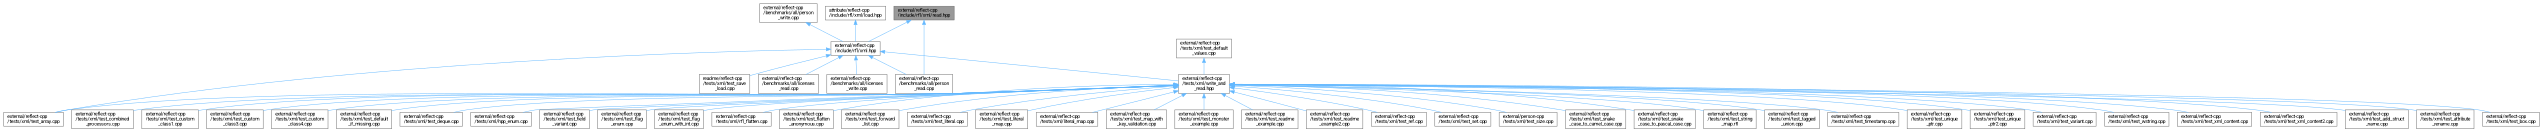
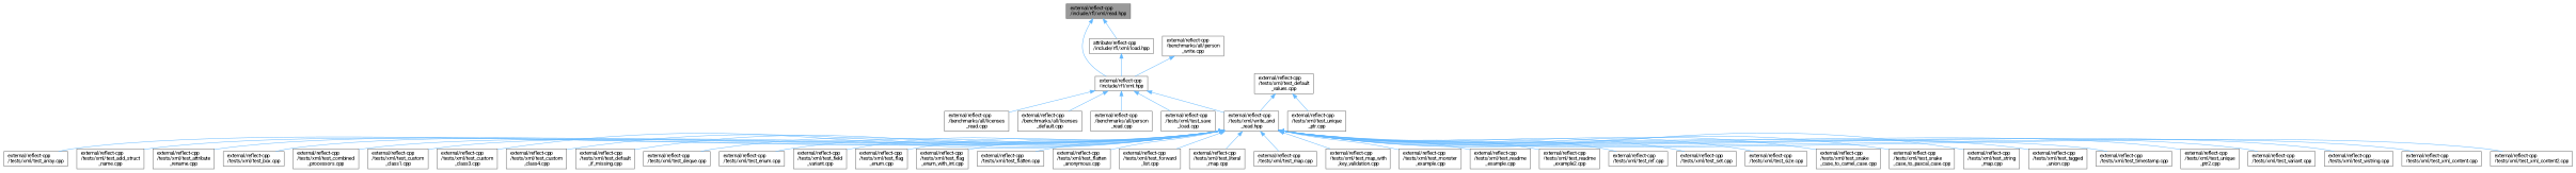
  digraph {
    fontname=Roboto
    node [color=grey40 fillcolor=white fontname=Roboto fontsize=10 shape=box style=filled]
    edge [color=steelblue1 dir=back fontname=Roboto fontsize=10 labelfontname=Helvetica labelfontsize=10 style=solid]
    n1 [color=gray40 fillcolor=grey60 fontcolor=black height=0.2 label="external/reflect-cpp\l/include/rfl/xml/read.hpp" width=0.4]
    n2 [height=0.2 label="external/reflect-cpp\l/include/rfl/xml.hpp" width=0.4]
    n3 [height=0.2 label="attribute/reflect-cpp\l/include/rfl/xml/load.hpp" width=0.4]
    n4 [height=0.2 label="external/reflect-cpp\l/benchmarks/all/licenses\l_read.cpp" width=0.4]
-   n5 [height=0.2 label="external/reflect-cpp\l/benchmarks/all/licenses\l_write.cpp" width=0.4]
+   n5 [height=0.2 label="external/reflect-cpp\l/benchmarks/all/licenses\l_default.cpp" width=0.4]
    n6 [height=0.2 label="external/reflect-cpp\l/benchmarks/all/person\l_read.cpp" width=0.4]
    n7 [height=0.2 label="external/reflect-cpp\l/tests/xml/test_array.cpp" width=0.4]
-   n8 [height=0.2 label="readme/reflect-cpp\l/tests/xml/test_save\l_load.cpp" width=0.4]
+   n8 [height=0.2 label="external/reflect-cpp\l/tests/xml/test_save\l_load.cpp" width=0.4]
    n9 [height=0.2 label="external/reflect-cpp\l/tests/xml/write_and\l_read.hpp" width=0.4]
    n10 [height=0.2 label="external/reflect-cpp\l/benchmarks/all/person\l_write.cpp" width=0.4]
    n11 [height=0.2 label="external/reflect-cpp\l/tests/xml/test_add_struct\l_name.cpp" width=0.4]
    n12 [height=0.2 label="external/reflect-cpp\l/tests/xml/test_attribute\l_rename.cpp" width=0.4]
    n13 [height=0.2 label="external/reflect-cpp\l/tests/xml/test_box.cpp" width=0.4]
    n14 [height=0.2 label="external/reflect-cpp\l/tests/xml/test_combined\l_processors.cpp" width=0.4]
    n15 [height=0.2 label="external/reflect-cpp\l/tests/xml/test_custom\l_class1.cpp" width=0.4]
    n16 [height=0.2 label="external/reflect-cpp\l/tests/xml/test_custom\l_class3.cpp" width=0.4]
    n17 [height=0.2 label="external/reflect-cpp\l/tests/xml/test_custom\l_class4.cpp" width=0.4]
    n18 [height=0.2 label="external/reflect-cpp\l/tests/xml/test_default\l_if_missing.cpp" width=0.4]
    n19 [height=0.2 label="external/reflect-cpp\l/tests/xml/test_deque.cpp" width=0.4]
-   n20 [height=0.2 label="external/reflect-cpp\l/tests/xml/hpp_enum.cpp" width=0.4]
+   n20 [height=0.2 label="external/reflect-cpp\l/tests/xml/test_enum.cpp" width=0.4]
    n21 [height=0.2 label="external/reflect-cpp\l/tests/xml/test_field\l_variant.cpp" width=0.4]
    n22 [height=0.2 label="external/reflect-cpp\l/tests/xml/test_flag\l_enum.cpp" width=0.4]
    n23 [height=0.2 label="external/reflect-cpp\l/tests/xml/test_flag\l_enum_with_int.cpp" width=0.4]
-   n24 [height=0.2 label="external/reflect-cpp\l/tests/xml/rfl_flatten.cpp" width=0.4]
+   n24 [height=0.2 label="external/reflect-cpp\l/tests/xml/test_flatten.cpp" width=0.4]
    n25 [height=0.2 label="external/reflect-cpp\l/tests/xml/test_flatten\l_anonymous.cpp" width=0.4]
    n26 [height=0.2 label="external/reflect-cpp\l/tests/xml/test_forward\l_list.cpp" width=0.4]
-   n27 [height=0.2 label="external/reflect-cpp\l/tests/xml/test_literal.cpp" width=0.4]
    n28 [height=0.2 label="external/reflect-cpp\l/tests/xml/test_literal\l_map.cpp" width=0.4]
-   n29 [height=0.2 label="external/reflect-cpp\l/tests/xml/literal_map.cpp" width=0.4]
+   n29 [height=0.2 label="external/reflect-cpp\l/tests/xml/test_map.cpp" width=0.4]
    n30 [height=0.2 label="external/reflect-cpp\l/tests/xml/test_map_with\l_key_validation.cpp" width=0.4]
    n31 [height=0.2 label="external/reflect-cpp\l/tests/xml/test_monster\l_example.cpp" width=0.4]
    n32 [height=0.2 label="external/reflect-cpp\l/tests/xml/test_readme\l_example.cpp" width=0.4]
    n33 [height=0.2 label="external/reflect-cpp\l/tests/xml/test_readme\l_example2.cpp" width=0.4]
    n34 [height=0.2 label="external/reflect-cpp\l/tests/xml/test_ref.cpp" width=0.4]
    n35 [height=0.2 label="external/reflect-cpp\l/tests/xml/test_set.cpp" width=0.4]
-   n36 [height=0.2 label="external/person-cpp\l/tests/xml/test_size.cpp" width=0.4]
+   n36 [height=0.2 label="external/reflect-cpp\l/tests/xml/test_size.cpp" width=0.4]
    n37 [height=0.2 label="external/reflect-cpp\l/tests/xml/test_snake\l_case_to_camel_case.cpp" width=0.4]
    n38 [height=0.2 label="external/reflect-cpp\l/tests/xml/test_snake\l_case_to_pascal_case.cpp" width=0.4]
-   n39 [height=0.2 label="external/reflect-cpp\l/tests/xml/test_string\l_map.rfl" width=0.4]
+   n39 [height=0.2 label="external/reflect-cpp\l/tests/xml/test_string\l_map.cpp" width=0.4]
    n40 [height=0.2 label="external/reflect-cpp\l/tests/xml/test_tagged\l_union.cpp" width=0.4]
    n41 [height=0.2 label="external/reflect-cpp\l/tests/xml/test_timestamp.cpp" width=0.4]
    n42 [height=0.2 label="external/reflect-cpp\l/tests/xml/test_unique\l_ptr.cpp" width=0.4]
    n43 [height=0.2 label="external/reflect-cpp\l/tests/xml/test_unique\l_ptr2.cpp" width=0.4]
    n44 [height=0.2 label="external/reflect-cpp\l/tests/xml/test_variant.cpp" width=0.4]
    n45 [height=0.2 label="external/reflect-cpp\l/tests/xml/test_wstring.cpp" width=0.4]
    n46 [height=0.2 label="external/reflect-cpp\l/tests/xml/test_xml_content.cpp" width=0.4]
    n47 [height=0.2 label="external/reflect-cpp\l/tests/xml/test_xml_content2.cpp" width=0.4]
    n48 [height=0.2 label="external/reflect-cpp\l/tests/xml/test_default\l_values.cpp" width=0.4]
    n1 -> n2
-   n1 -> n6
+   n1 -> n3
    n2 -> n4
    n2 -> n5
    n2 -> n6
-   n2 -> n7
    n2 -> n8
    n2 -> n9
    n3 -> n2
    n9 -> n7
    n9 -> n11
    n9 -> n12
    n9 -> n13
    n9 -> n14
    n9 -> n15
    n9 -> n16
    n9 -> n17
    n9 -> n18
    n9 -> n19
    n9 -> n20
    n9 -> n21
    n9 -> n22
    n9 -> n23
    n9 -> n24
    n9 -> n25
    n9 -> n26
-   n9 -> n27
    n9 -> n28
    n9 -> n29
    n9 -> n30
    n9 -> n31
    n9 -> n32
    n9 -> n33
    n9 -> n34
    n9 -> n35
    n9 -> n36
    n9 -> n37
    n9 -> n38
    n9 -> n39
    n9 -> n40
    n9 -> n41
-   n9 -> n42
+   n48 -> n42
    n9 -> n43
    n9 -> n44
    n9 -> n45
    n9 -> n46
    n9 -> n47
    n10 -> n2
    n48 -> n9
  }
